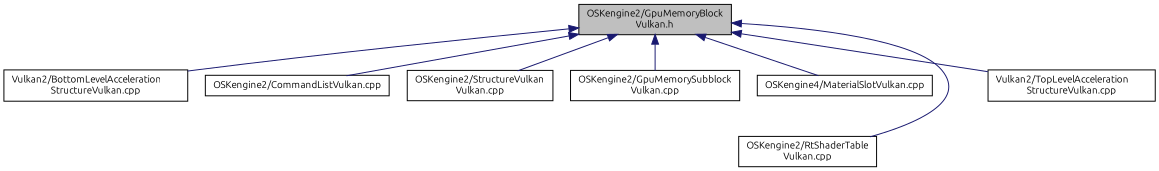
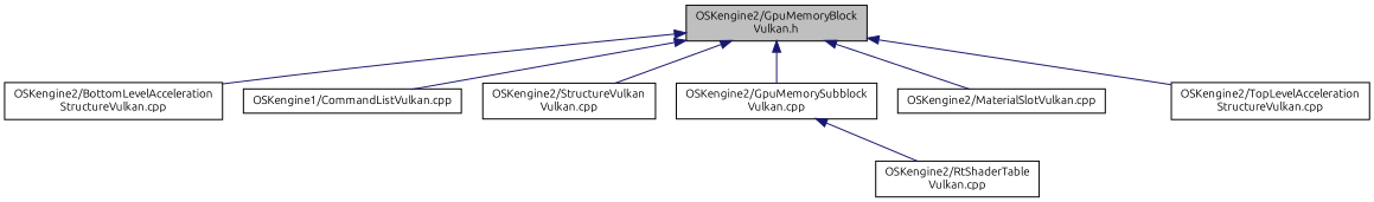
  digraph {
    fontname=Ubuntu
    node [color=black fillcolor=white fontname=Ubuntu fontsize=10 shape=record style=filled]
    edge [color=midnightblue dir=back fontname=Ubuntu fontsize=10 labelfontname=Helvetica labelfontsize=10 style=solid]
    n1 [fillcolor=grey75 fontcolor=black height=0.2 label="OSKengine2/GpuMemoryBlock\lVulkan.h" width=0.4]
-   n2 [height=0.2 label="Vulkan2/BottomLevelAcceleration\lStructureVulkan.cpp" width=0.4]
-   n3 [height=0.2 label="OSKengine2/CommandListVulkan.cpp" width=0.4]
+   n2 [height=0.2 label="OSKengine2/BottomLevelAcceleration\lStructureVulkan.cpp" width=0.4]
+   n3 [height=0.2 label="OSKengine1/CommandListVulkan.cpp" width=0.4]
    n4 [height=0.2 label="OSKengine2/StructureVulkan\lVulkan.cpp" width=0.4]
    n5 [height=0.2 label="OSKengine2/GpuMemorySubblock\lVulkan.cpp" width=0.4]
-   n6 [height=0.2 label="OSKengine4/MaterialSlotVulkan.cpp" width=0.4]
+   n6 [height=0.2 label="OSKengine2/MaterialSlotVulkan.cpp" width=0.4]
    n7 [height=0.2 label="OSKengine2/RtShaderTable\lVulkan.cpp" width=0.4]
-   n8 [height=0.2 label="Vulkan2/TopLevelAcceleration\lStructureVulkan.cpp" width=0.4]
+   n8 [height=0.2 label="OSKengine2/TopLevelAcceleration\lStructureVulkan.cpp" width=0.4]
    n1 -> n2
    n1 -> n3
    n1 -> n4
    n1 -> n5
    n1 -> n6
-   n1 -> n7
+   n5 -> n7
    n1 -> n8
  }
